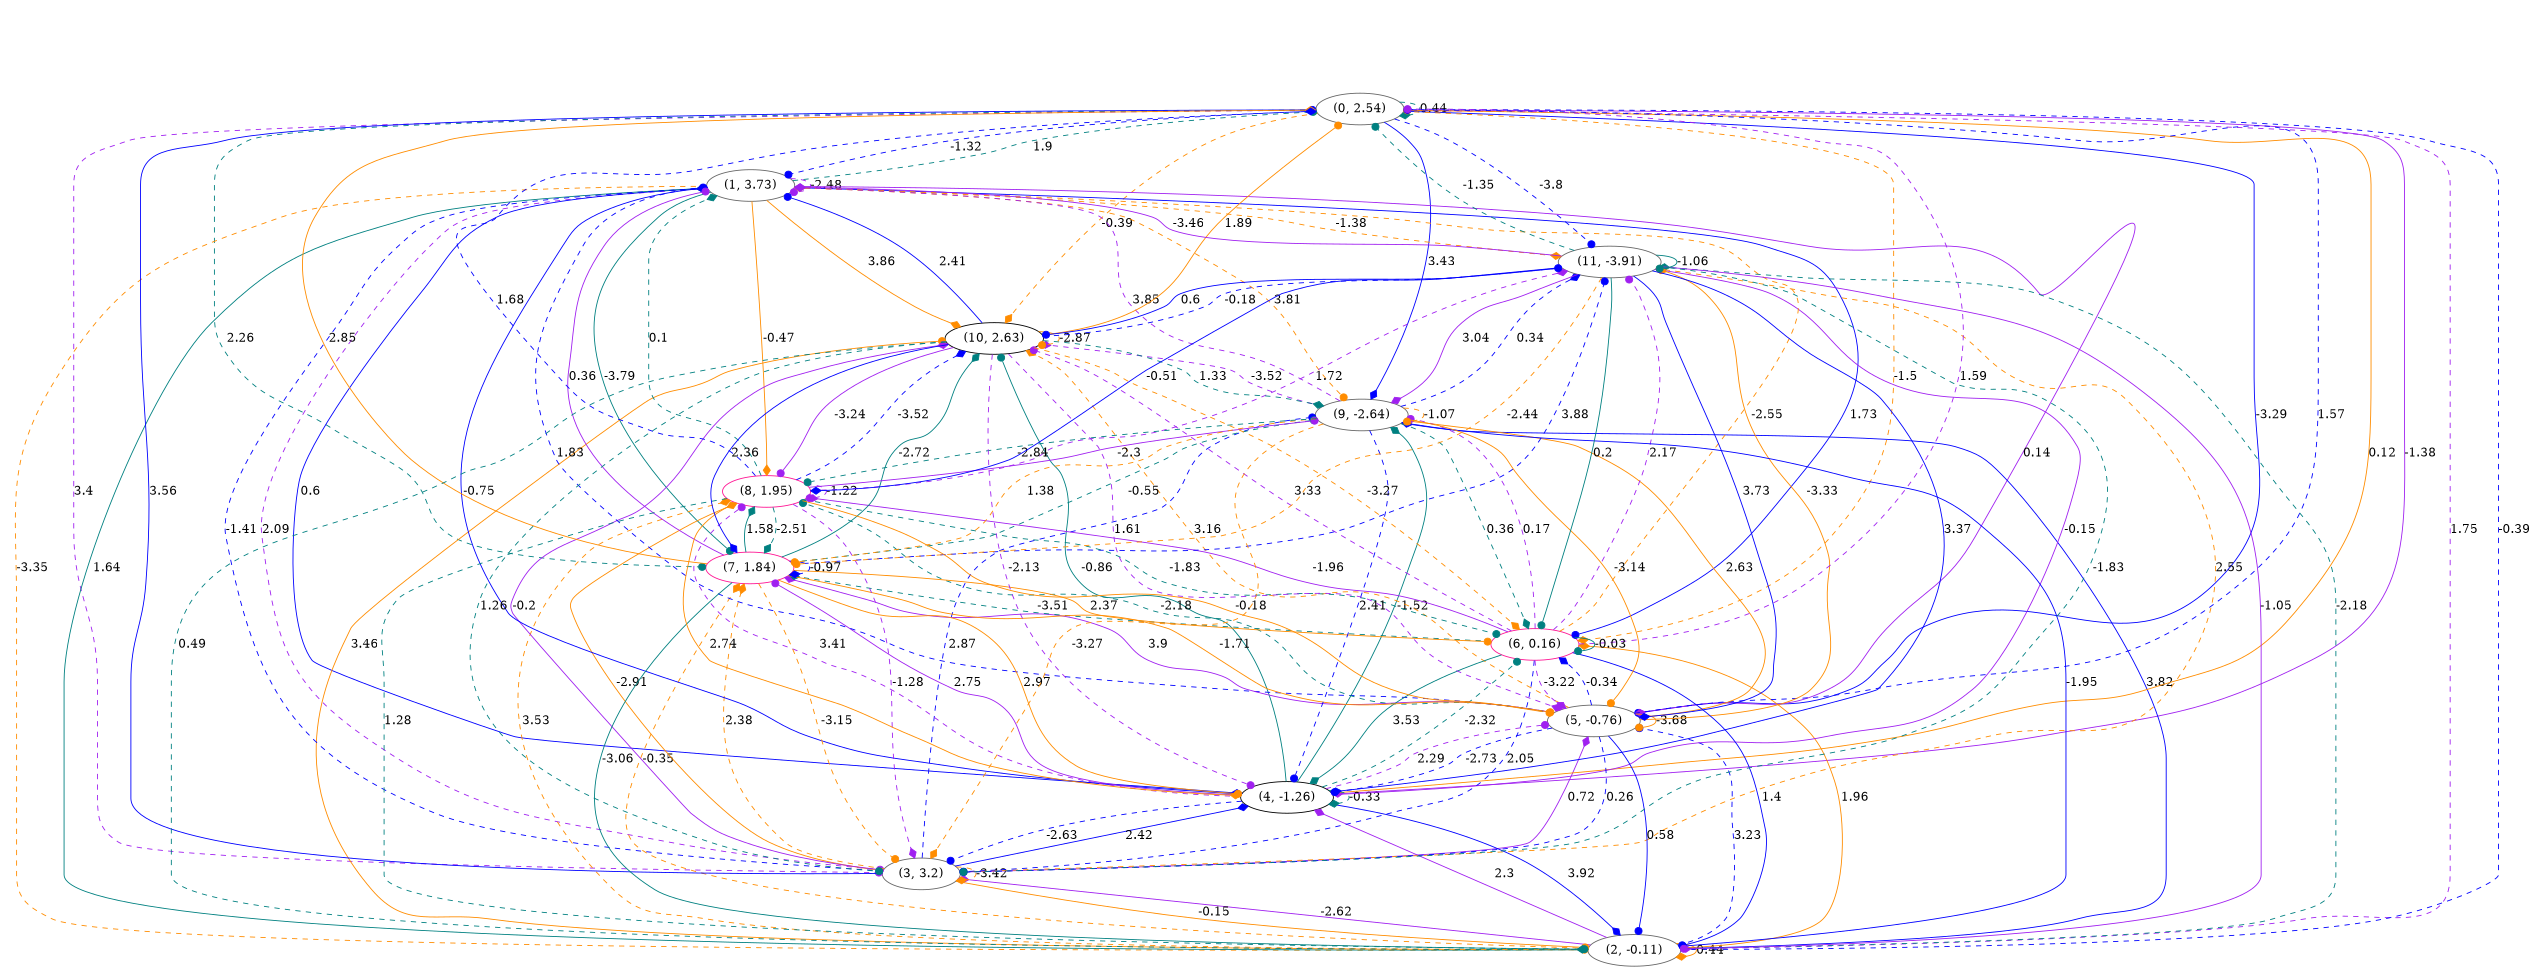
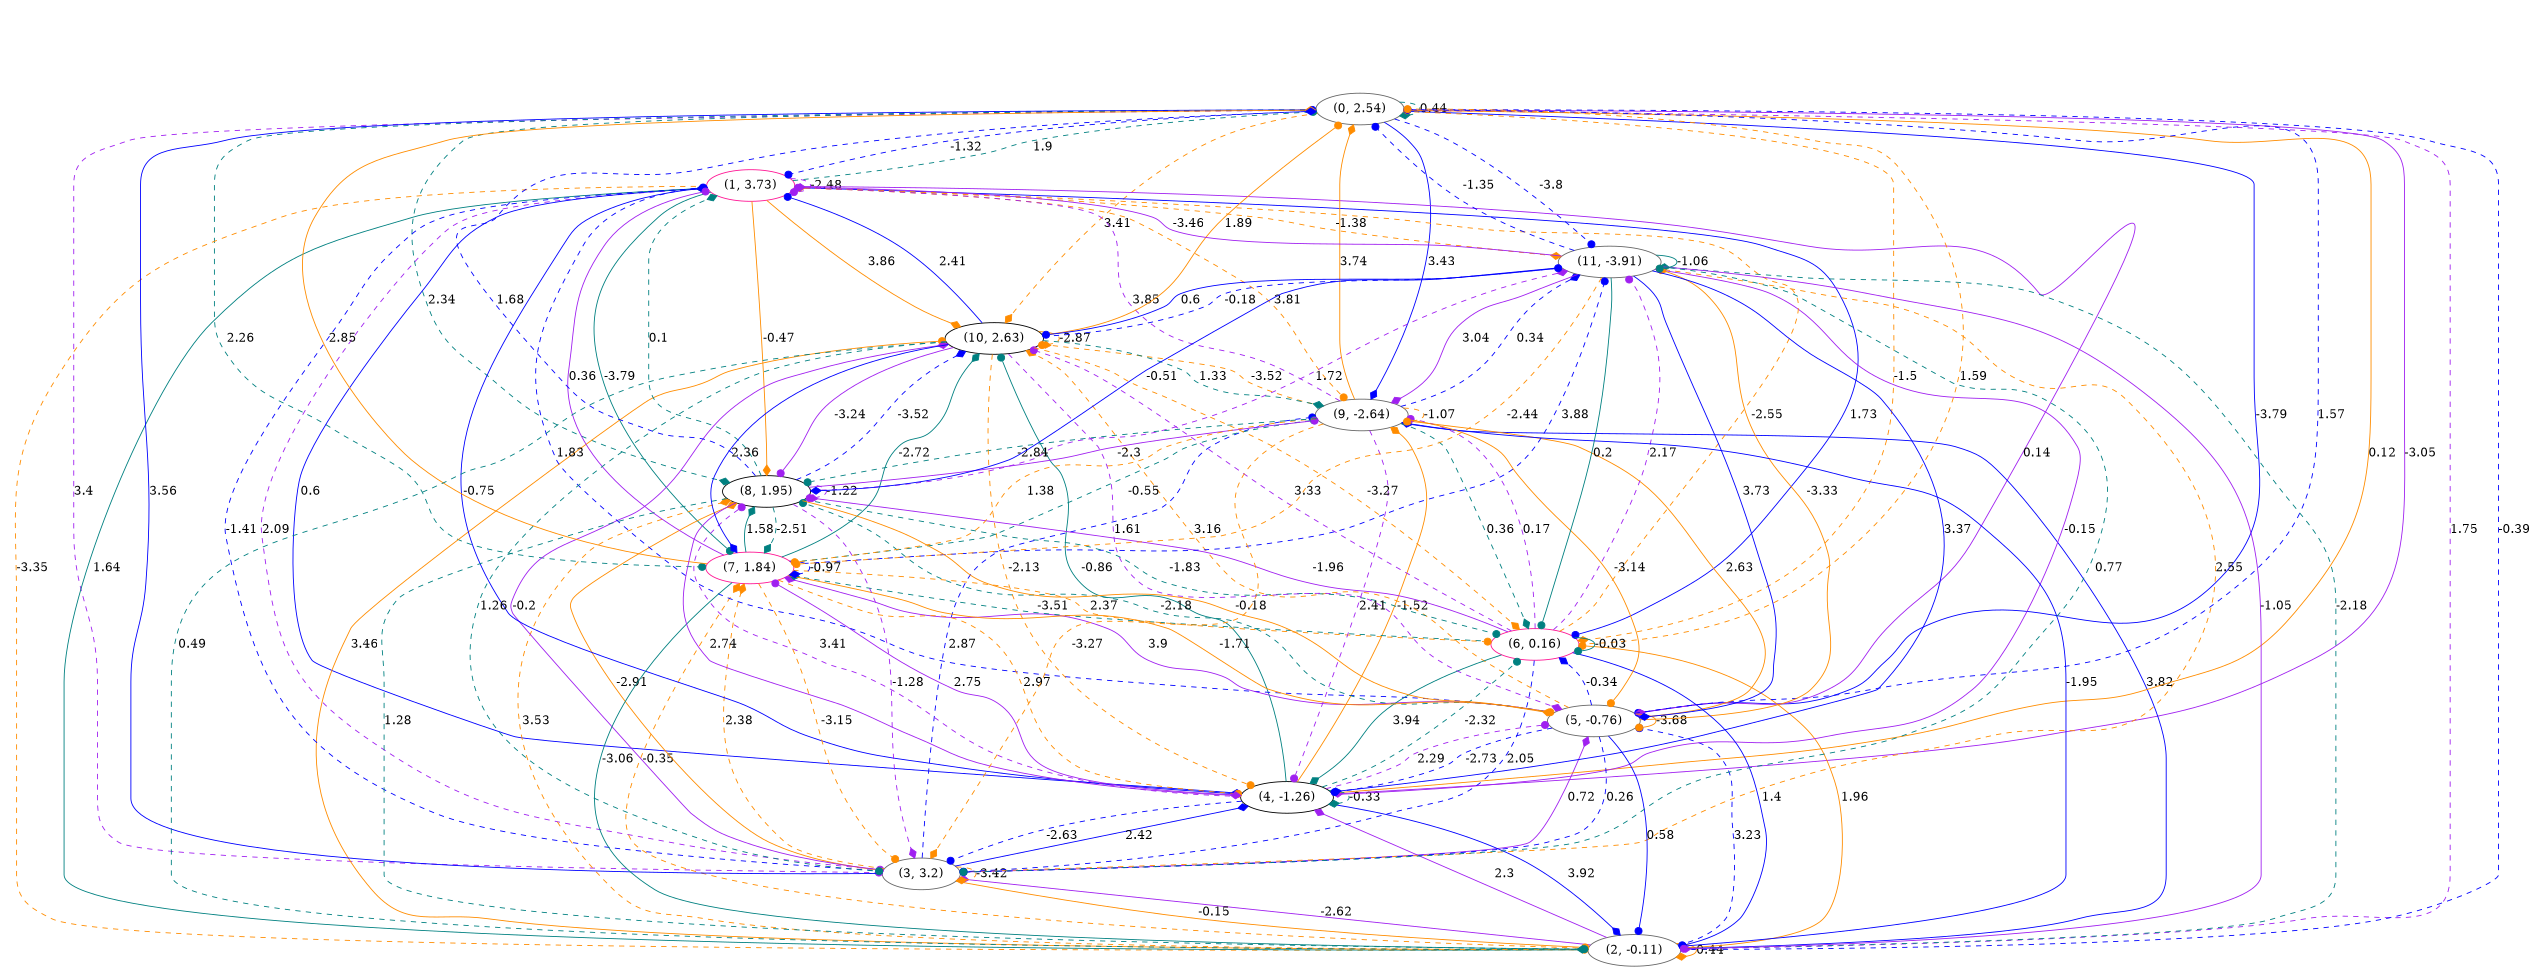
  digraph {
    node [color=gray40]
    edge [arrowhead=dot color=darkorange style=dashed]
    n1 [label="(0, 2.54)"]
-   n2 [label="(1, 3.73)"]
+   n2 [color=deeppink label="(1, 3.73)"]
    n3 [label="(2, -0.11)"]
    n4 [label="(3, 3.2)"]
    n5 [color=black label="(4, -1.26)"]
    n6 [label="(5, -0.76)"]
    n7 [color=deeppink label="(6, 0.16)"]
    n8 [color=deeppink label="(7, 1.84)"]
-   n9 [color=deeppink label="(8, 1.95)"]
+   n9 [color=black label="(8, 1.95)"]
    n10 [label="(9, -2.64)"]
    n11 [color=black label="(10, 2.63)"]
    n12 [label="(11, -3.91)"]
    n1 -> n1 [arrowhead=diamond color=teal label=0.44]
    n1 -> n2 [color=blue label=-1.32]
    n1 -> n3 [arrowhead=diamond color=purple label=1.75]
    n1 -> n4 [color=purple label=3.4]
-   n1 -> n5 [arrowhead=diamond color=purple label=-1.38 style=solid]
-   n1 -> n6 [color=blue label=-3.29 style=solid]
+   n1 -> n5 [arrowhead=diamond color=purple label=-3.05 style=solid]
+   n1 -> n6 [color=blue label=-3.79 style=solid]
    n1 -> n7 [arrowhead=diamond label=-1.5]
    n1 -> n8 [color=teal label=2.26]
+   n1 -> n9 [arrowhead=diamond color=teal label=2.34]
    n1 -> n10 [arrowhead=diamond color=blue label=3.43 style=solid]
-   n1 -> n11 [arrowhead=diamond label=-0.39]
+   n1 -> n11 [arrowhead=diamond label=3.41]
    n1 -> n12 [color=blue label=-3.8]
    n2 -> n1 [color=teal label=1.9]
    n2 -> n2 [color=purple label=-2.48]
    n2 -> n3 [label=-3.35]
    n2 -> n4 [color=purple label=2.09]
    n2 -> n5 [arrowhead=diamond color=blue label=0.6 style=solid]
    n2 -> n6 [arrowhead=diamond color=purple label=0.14 style=solid]
    n2 -> n7 [color=blue label=1.73 style=solid]
    n2 -> n8 [color=teal label=-3.79 style=solid]
    n2 -> n9 [arrowhead=diamond label=-0.47 style=solid]
    n2 -> n10 [label=3.81]
    n2 -> n11 [arrowhead=diamond label=3.86 style=solid]
    n2 -> n12 [arrowhead=diamond label=-1.38]
    n3 -> n1 [color=blue label=-0.39]
    n3 -> n2 [arrowhead=diamond color=teal label=1.64 style=solid]
    n3 -> n3 [arrowhead=diamond label=0.44 style=solid]
    n3 -> n4 [arrowhead=diamond color=purple label=-2.62 style=solid]
    n3 -> n5 [arrowhead=diamond color=purple label=2.3 style=solid]
    n3 -> n6 [color=blue label=3.23]
-   n3 -> n7 [arrowhead=diamond label=1.96 style=solid]
+   n3 -> n7 [label=1.96 style=solid]
    n3 -> n8 [arrowhead=diamond label=-0.35]
    n3 -> n9 [arrowhead=diamond label=3.53]
    n3 -> n10 [arrowhead=diamond color=blue label=3.82 style=solid]
    n3 -> n11 [label=3.46 style=solid]
    n3 -> n12 [arrowhead=diamond color=teal label=-2.18]
    n4 -> n1 [color=blue label=3.56 style=solid]
    n4 -> n2 [color=blue label=-1.41]
    n4 -> n3 [label=-0.15 style=solid]
    n4 -> n4 [arrowhead=diamond label=-3.42]
    n4 -> n5 [arrowhead=diamond color=blue label=2.42 style=solid]
    n4 -> n6 [arrowhead=diamond color=purple label=0.72 style=solid]
    n4 -> n8 [arrowhead=diamond label=2.38]
    n4 -> n9 [arrowhead=diamond label=-2.91 style=solid]
    n4 -> n10 [color=blue label=2.87]
    n4 -> n11 [arrowhead=diamond color=purple label=-0.2 style=solid]
    n4 -> n12 [label=2.55]
    n5 -> n1 [label=0.12 style=solid]
    n5 -> n2 [arrowhead=diamond color=blue label=-0.75 style=solid]
    n5 -> n3 [arrowhead=diamond color=blue label=3.92 style=solid]
    n5 -> n4 [color=blue label=-2.63]
    n5 -> n5 [arrowhead=diamond color=teal label=-0.33]
    n5 -> n6 [color=purple label=2.29]
    n5 -> n7 [color=teal label=-2.32]
    n5 -> n8 [color=purple label=2.75 style=solid]
    n5 -> n9 [color=purple label=3.41]
-   n5 -> n10 [arrowhead=diamond color=teal label=-1.52 style=solid]
+   n5 -> n10 [arrowhead=diamond label=-1.52 style=solid]
    n5 -> n11 [color=teal label=-0.86 style=solid]
    n5 -> n12 [arrowhead=diamond color=purple label=-0.15 style=solid]
    n6 -> n1 [color=blue label=1.57]
    n6 -> n2 [color=blue label=1.83]
    n6 -> n3 [color=blue label=0.58 style=solid]
    n6 -> n4 [color=blue label=0.26]
    n6 -> n5 [color=blue label=-2.73]
    n6 -> n6 [label=-3.68 style=solid]
    n6 -> n7 [arrowhead=diamond color=blue label=-0.34]
    n6 -> n8 [arrowhead=diamond color=purple label=3.9 style=solid]
    n6 -> n9 [color=teal label=-2.18]
    n6 -> n10 [label=2.63 style=solid]
    n6 -> n11 [arrowhead=diamond label=3.16]
    n6 -> n12 [arrowhead=diamond label=-3.33 style=solid]
-   n7 -> n1 [color=purple label=1.59]
+   n7 -> n1 [label=1.59]
    n7 -> n2 [arrowhead=diamond label=-2.55]
    n7 -> n3 [color=blue label=1.4 style=solid]
    n7 -> n4 [color=blue label=2.05]
-   n7 -> n5 [arrowhead=diamond color=teal label=3.53 style=solid]
-   n7 -> n6 [arrowhead=diamond color=purple label=-3.22]
+   n7 -> n5 [arrowhead=diamond color=teal label=3.94 style=solid]
    n7 -> n7 [color=teal label=-0.03 style=solid]
    n7 -> n8 [arrowhead=diamond color=teal label=-3.51]
    n7 -> n9 [arrowhead=diamond color=purple label=-1.96 style=solid]
    n7 -> n10 [color=purple label=0.17]
    n7 -> n11 [color=purple label=3.33]
    n7 -> n12 [color=purple label=2.17]
    n8 -> n1 [arrowhead=diamond label=2.85 style=solid]
    n8 -> n2 [color=purple label=0.36 style=solid]
    n8 -> n3 [arrowhead=diamond color=teal label=-3.06 style=solid]
    n8 -> n4 [label=-3.15]
-   n8 -> n5 [label=2.97 style=solid]
+   n8 -> n5 [label=2.97]
    n8 -> n6 [label=-1.71 style=solid]
-   n8 -> n7 [label=2.37 style=solid]
+   n8 -> n7 [label=2.37]
    n8 -> n8 [arrowhead=diamond color=blue label=-0.97]
    n8 -> n9 [arrowhead=diamond color=teal label=1.58 style=solid]
    n8 -> n10 [color=teal label=-0.55]
    n8 -> n11 [arrowhead=diamond color=teal label=-2.72 style=solid]
    n8 -> n12 [color=blue label=3.88]
    n9 -> n1 [arrowhead=diamond color=blue label=1.68]
    n9 -> n2 [arrowhead=diamond color=teal label=0.1]
    n9 -> n3 [color=teal label=1.28]
    n9 -> n4 [arrowhead=diamond color=purple label=-1.28]
-   n9 -> n5 [arrowhead=diamond label=2.74 style=solid]
-   n9 -> n6 [label=-0.18 style=solid]
+   n9 -> n5 [arrowhead=diamond color=purple label=2.74 style=solid]
+   n9 -> n6 [arrowhead=diamond label=-0.18 style=solid]
    n9 -> n7 [color=teal label=-1.83]
    n9 -> n8 [arrowhead=diamond color=teal label=-2.51]
    n9 -> n9 [color=purple label=-1.22]
    n9 -> n10 [color=purple label=-2.3 style=solid]
    n9 -> n11 [arrowhead=diamond color=blue label=-3.52]
    n9 -> n12 [arrowhead=diamond color=purple label=1.72]
-   n10 -> n2 [arrowhead=diamond color=purple label=3.85]
+   n10 -> n1 [arrowhead=diamond label=3.74 style=solid]
+   n10 -> n2 [color=purple label=3.85]
    n10 -> n3 [color=blue label=-1.95 style=solid]
    n10 -> n4 [arrowhead=diamond label=-3.27]
-   n10 -> n5 [color=blue label=2.41]
+   n10 -> n5 [color=purple label=2.41]
    n10 -> n6 [label=-3.14 style=solid]
    n10 -> n7 [arrowhead=diamond color=teal label=0.36]
    n10 -> n8 [label=1.38]
    n10 -> n9 [color=teal label=-2.84]
    n10 -> n10 [label=-1.07]
-   n10 -> n11 [arrowhead=diamond color=purple label=-3.52]
+   n10 -> n11 [arrowhead=diamond label=-3.52]
    n10 -> n12 [arrowhead=diamond color=blue label=0.34]
    n11 -> n1 [label=1.89 style=solid]
    n11 -> n2 [color=blue label=2.41 style=solid]
    n11 -> n3 [arrowhead=diamond color=teal label=0.49]
    n11 -> n4 [color=teal label=1.26]
-   n11 -> n5 [color=purple label=-2.13]
+   n11 -> n5 [label=-2.13]
    n11 -> n6 [arrowhead=diamond color=purple label=1.61]
    n11 -> n7 [arrowhead=diamond label=-3.27]
    n11 -> n8 [arrowhead=diamond color=blue label=2.36 style=solid]
    n11 -> n9 [color=purple label=-3.24 style=solid]
    n11 -> n10 [arrowhead=diamond color=teal label=1.33]
    n11 -> n11 [label=-2.87]
    n11 -> n12 [color=blue label=-0.18]
-   n12 -> n1 [color=teal label=-1.35]
+   n12 -> n1 [color=blue label=-1.35]
    n12 -> n2 [arrowhead=diamond color=purple label=-3.46 style=solid]
    n12 -> n3 [color=purple label=-1.05 style=solid]
-   n12 -> n4 [color=teal label=-1.83]
+   n12 -> n4 [color=teal label=0.77]
    n12 -> n5 [arrowhead=diamond color=blue label=3.37 style=solid]
    n12 -> n6 [arrowhead=diamond color=blue label=3.73 style=solid]
    n12 -> n7 [color=teal label=0.2 style=solid]
    n12 -> n8 [label=-2.44]
    n12 -> n9 [arrowhead=diamond color=blue label=-0.51 style=solid]
    n12 -> n10 [arrowhead=diamond color=purple label=3.04 style=solid]
    n12 -> n11 [color=blue label=0.6 style=solid]
    n12 -> n12 [color=teal label=-1.06 style=solid]
  }
